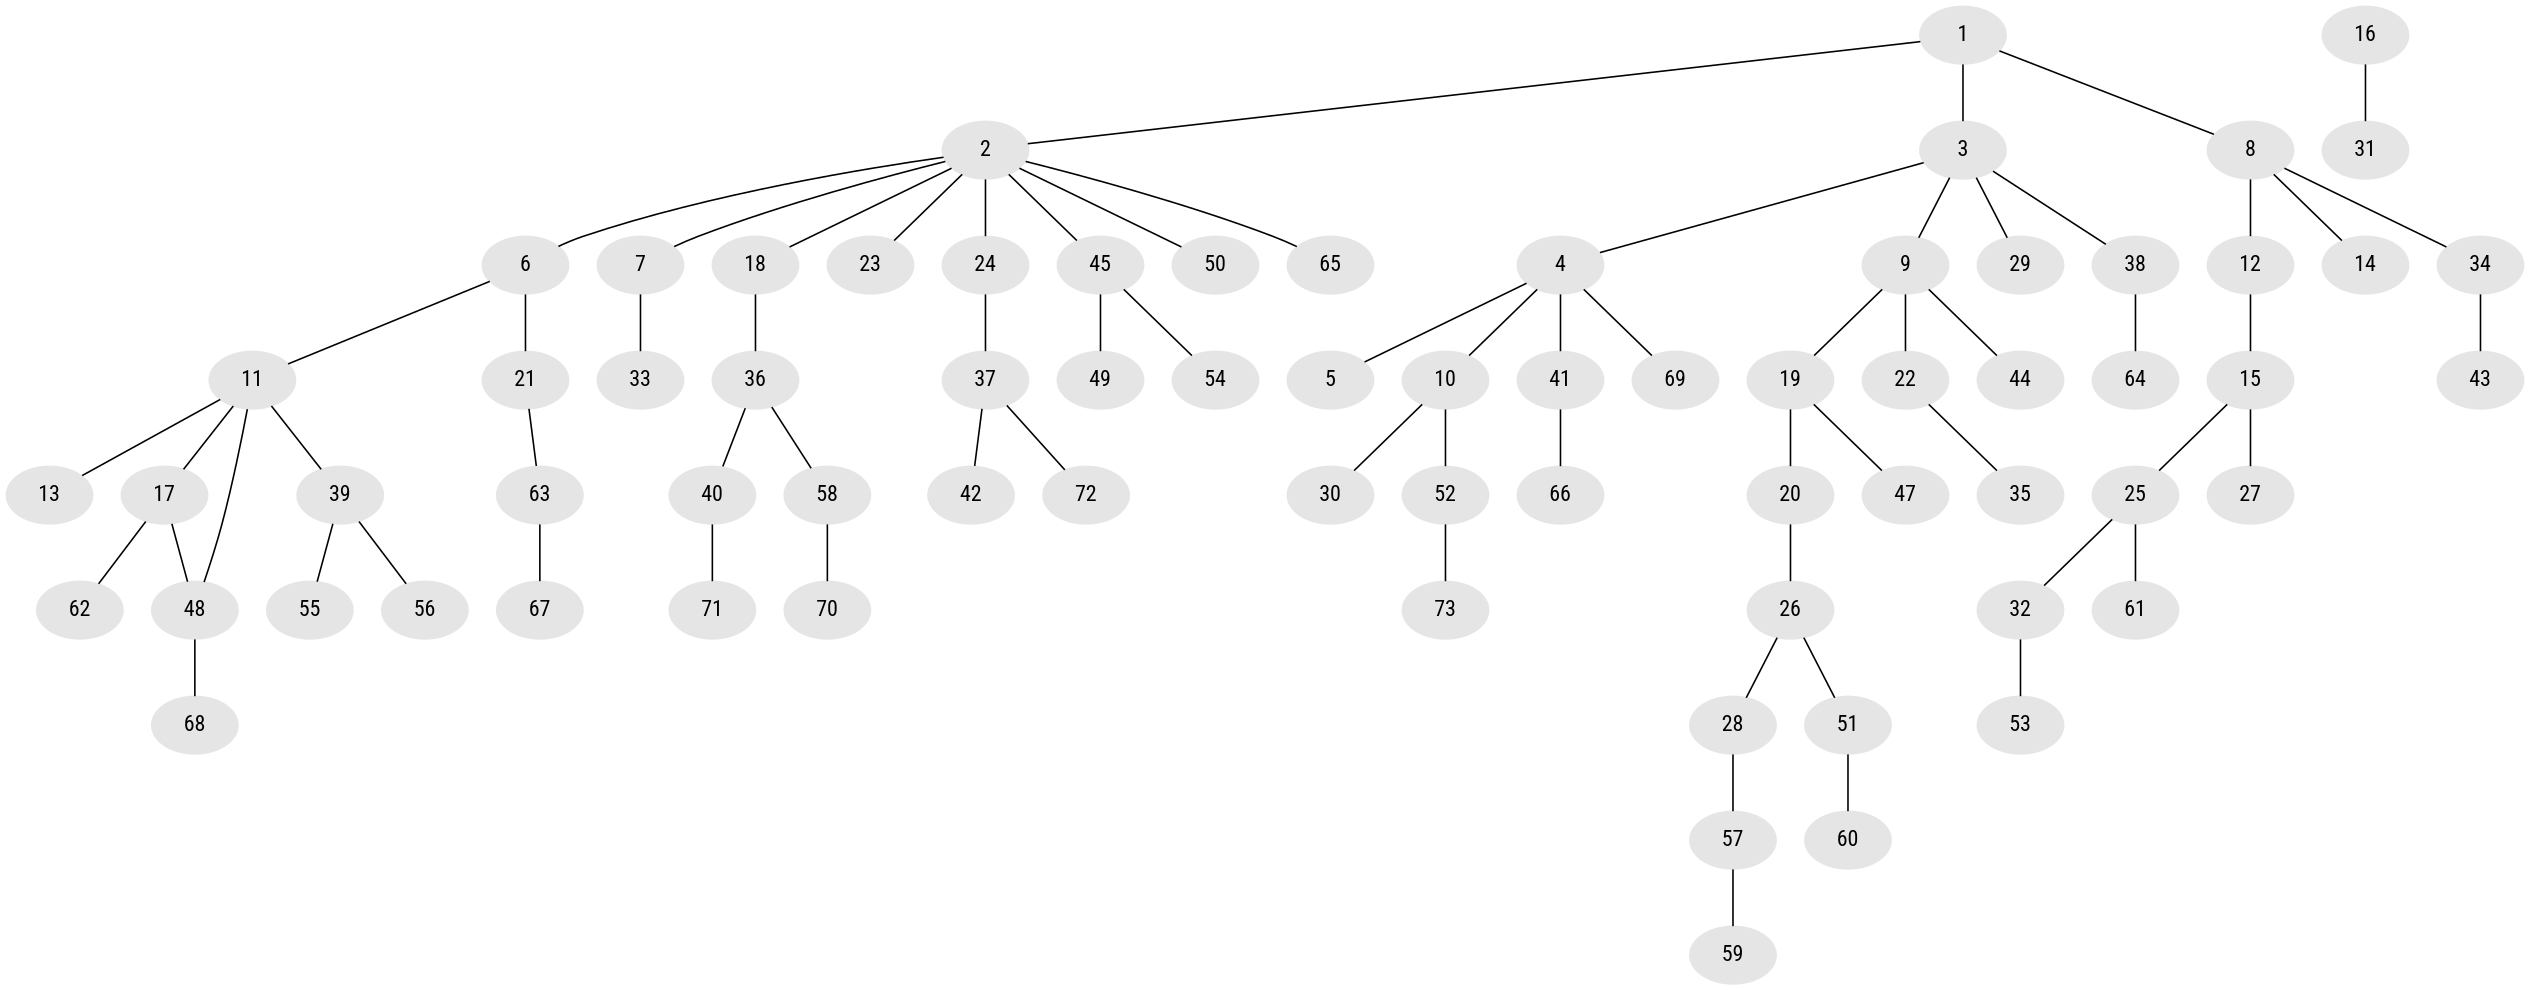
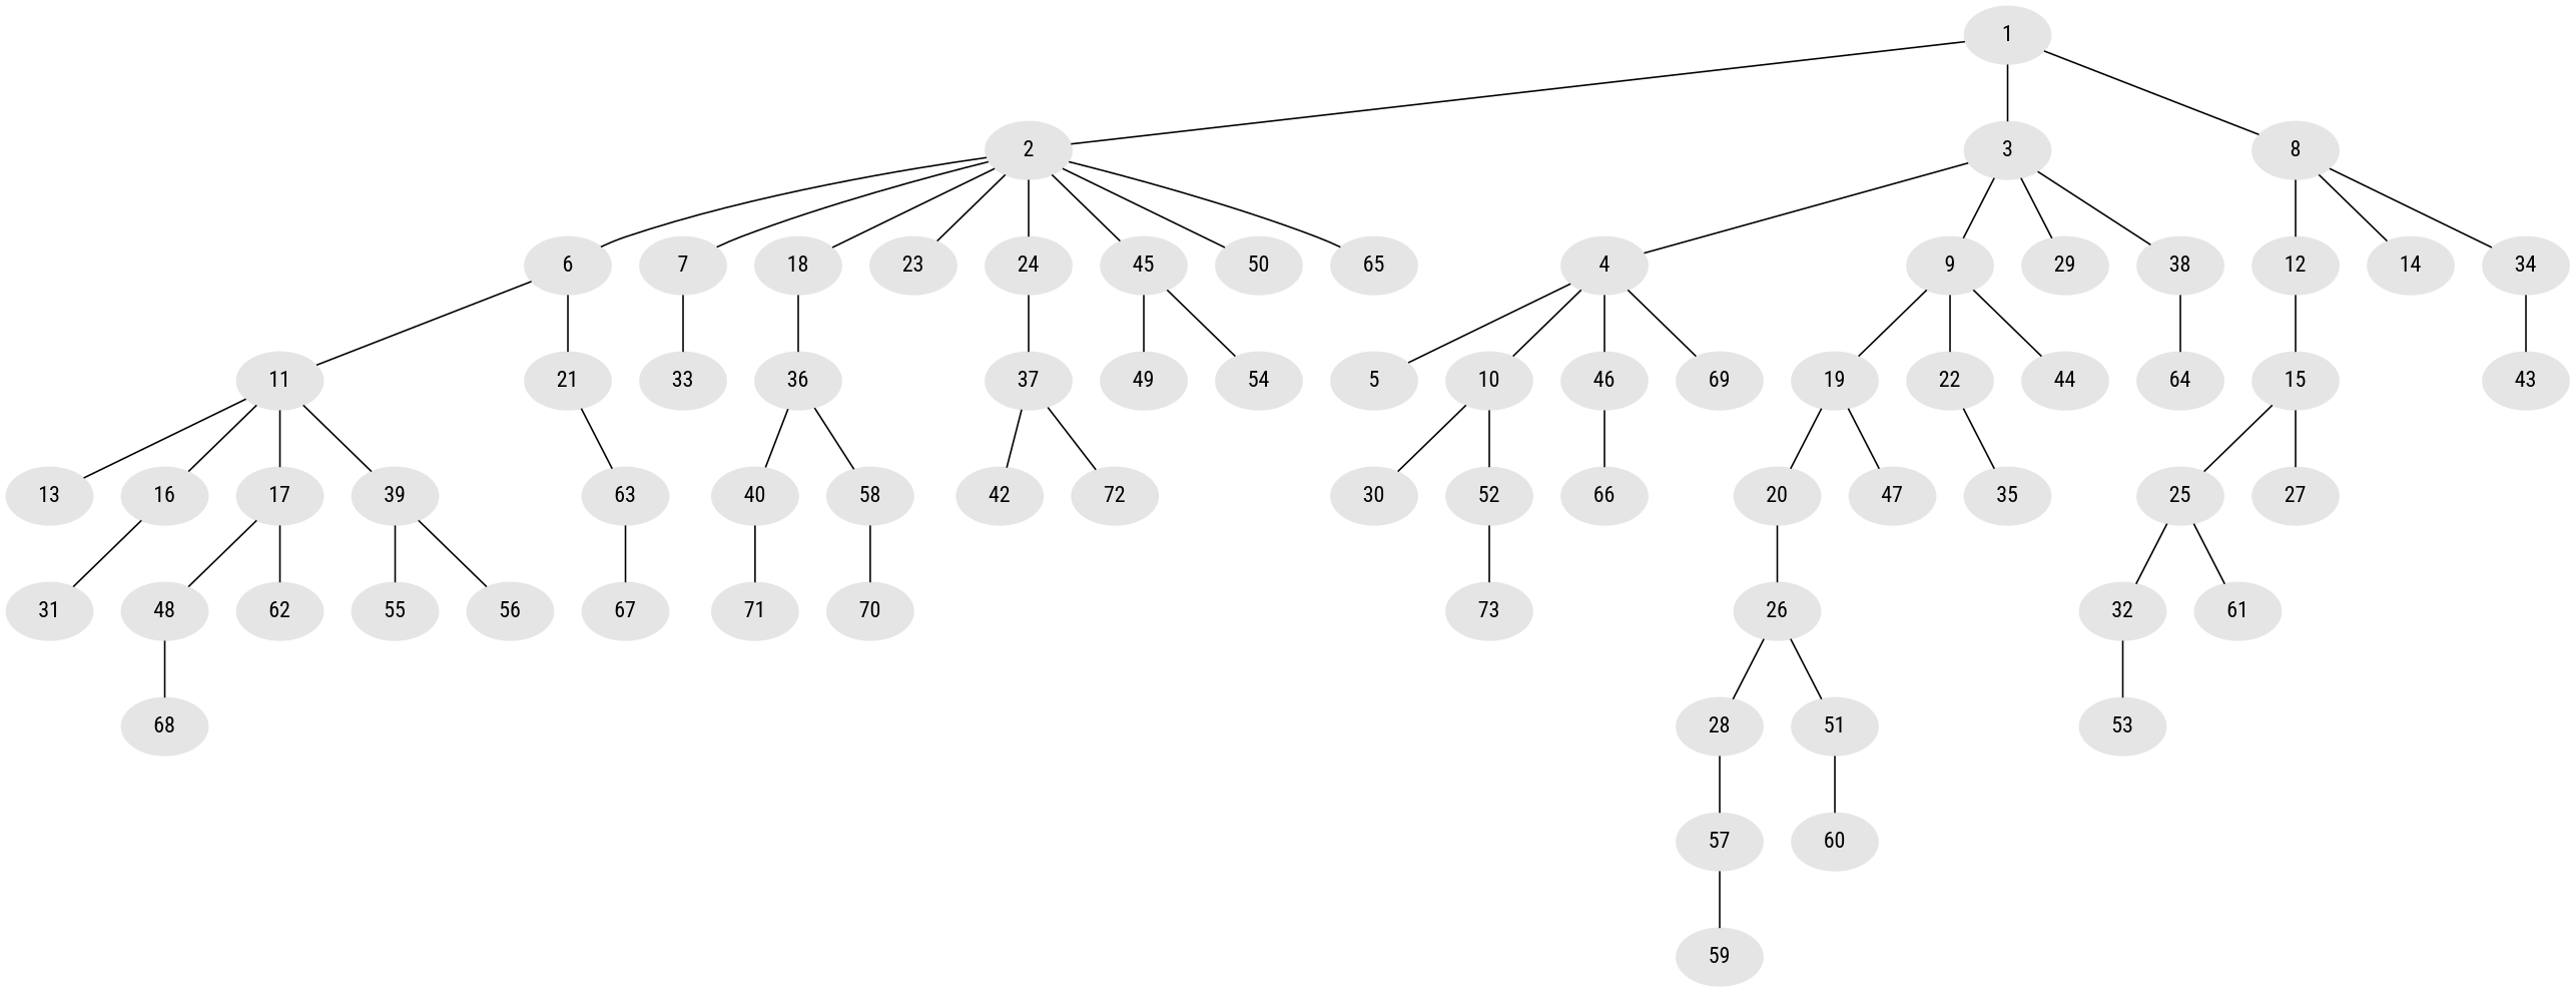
  graph {
    fontname="Roboto Condensed"
    node [color=gray90 fontname="Roboto Condensed" style=filled]
    edge [fontname="Roboto Condensed" weight=1.0]
    1
    2
    3
    8
    6
    7
    18
    23
    24
    45
    50
    65
    4
    9
    29
    38
    12
    14
    34
    11
    21
    33
    36
    37
    49
    54
    5
    10
-   41
+   41 [label=46]
    69
    19
    22
    44
    64
    30
    52
    66
    13
    16
    17
    39
    63
    15
    43
    20
    47
    35
    73
    31
    48
    62
    55
    56
    25
    27
    32
    61
    68
    40
    58
    26
    28
    51
    67
    42
    72
    53
    57
    60
    59
    71
    70
    1 -- 2
    1 -- 3 [weight=2.0]
    1 -- 8
    2 -- 6
    2 -- 7
    2 -- 18
    2 -- 23
    2 -- 24
    2 -- 45
    2 -- 50
    2 -- 65
    3 -- 4
    3 -- 9
    3 -- 29
    3 -- 38
    8 -- 12 [weight=4.0]
    8 -- 14
    8 -- 34
    6 -- 11
    6 -- 21
    7 -- 33
    18 -- 36 [weight=3.0]
    24 -- 37
    45 -- 49 [weight=2.0]
    45 -- 54
    4 -- 5
    4 -- 10
    4 -- 41
    4 -- 69
    9 -- 19
    9 -- 22 [weight=2.0]
    9 -- 44
    38 -- 64 [weight=3.0]
    12 -- 15
    34 -- 43
    11 -- 13
-   11 -- 48
+   11 -- 16
    11 -- 17
    11 -- 39
    21 -- 63
    36 -- 40
    36 -- 58
    37 -- 42
    37 -- 72
    10 -- 30
    10 -- 52
    41 -- 66 [weight=2.0]
    19 -- 20 [weight=2.0]
    19 -- 47
    22 -- 35
    52 -- 73
    16 -- 31
    17 -- 48
    17 -- 62
    39 -- 55
    39 -- 56
    63 -- 67 [weight=2.0]
    15 -- 25
    15 -- 27 [weight=2.0]
    20 -- 26
    48 -- 68 [weight=2.0]
    25 -- 32
    25 -- 61
    32 -- 53 [weight=2.0]
    40 -- 71
    58 -- 70
    26 -- 28
    26 -- 51
    28 -- 57
    51 -- 60
    57 -- 59 [weight=3.0]
  }
